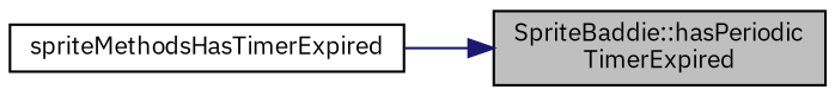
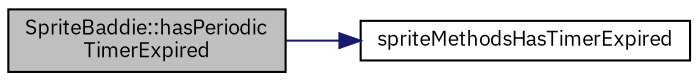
  digraph {
    rankdir=LR
    fontname="IBM Plex Sans"
    node [color=black fontname="IBM Plex Sans" fontsize=10 shape=record style=filled]
    n1 [fillcolor=grey75 fontcolor=black height=0.2 label="SpriteBaddie::hasPeriodic\lTimerExpired" width=0.4]
    n2 [fillcolor=white height=0.2 label=spriteMethodsHasTimerExpired width=0.4]
-   n2 -> n1 [color=midnightblue fontname="IBM Plex Sans" fontsize=10 labelfontname=Helvetica labelfontsize=10 style=solid]
+   n1 -> n2 [color=midnightblue fontname="IBM Plex Sans" fontsize=10 labelfontname=Helvetica labelfontsize=10 style=solid]
  }
